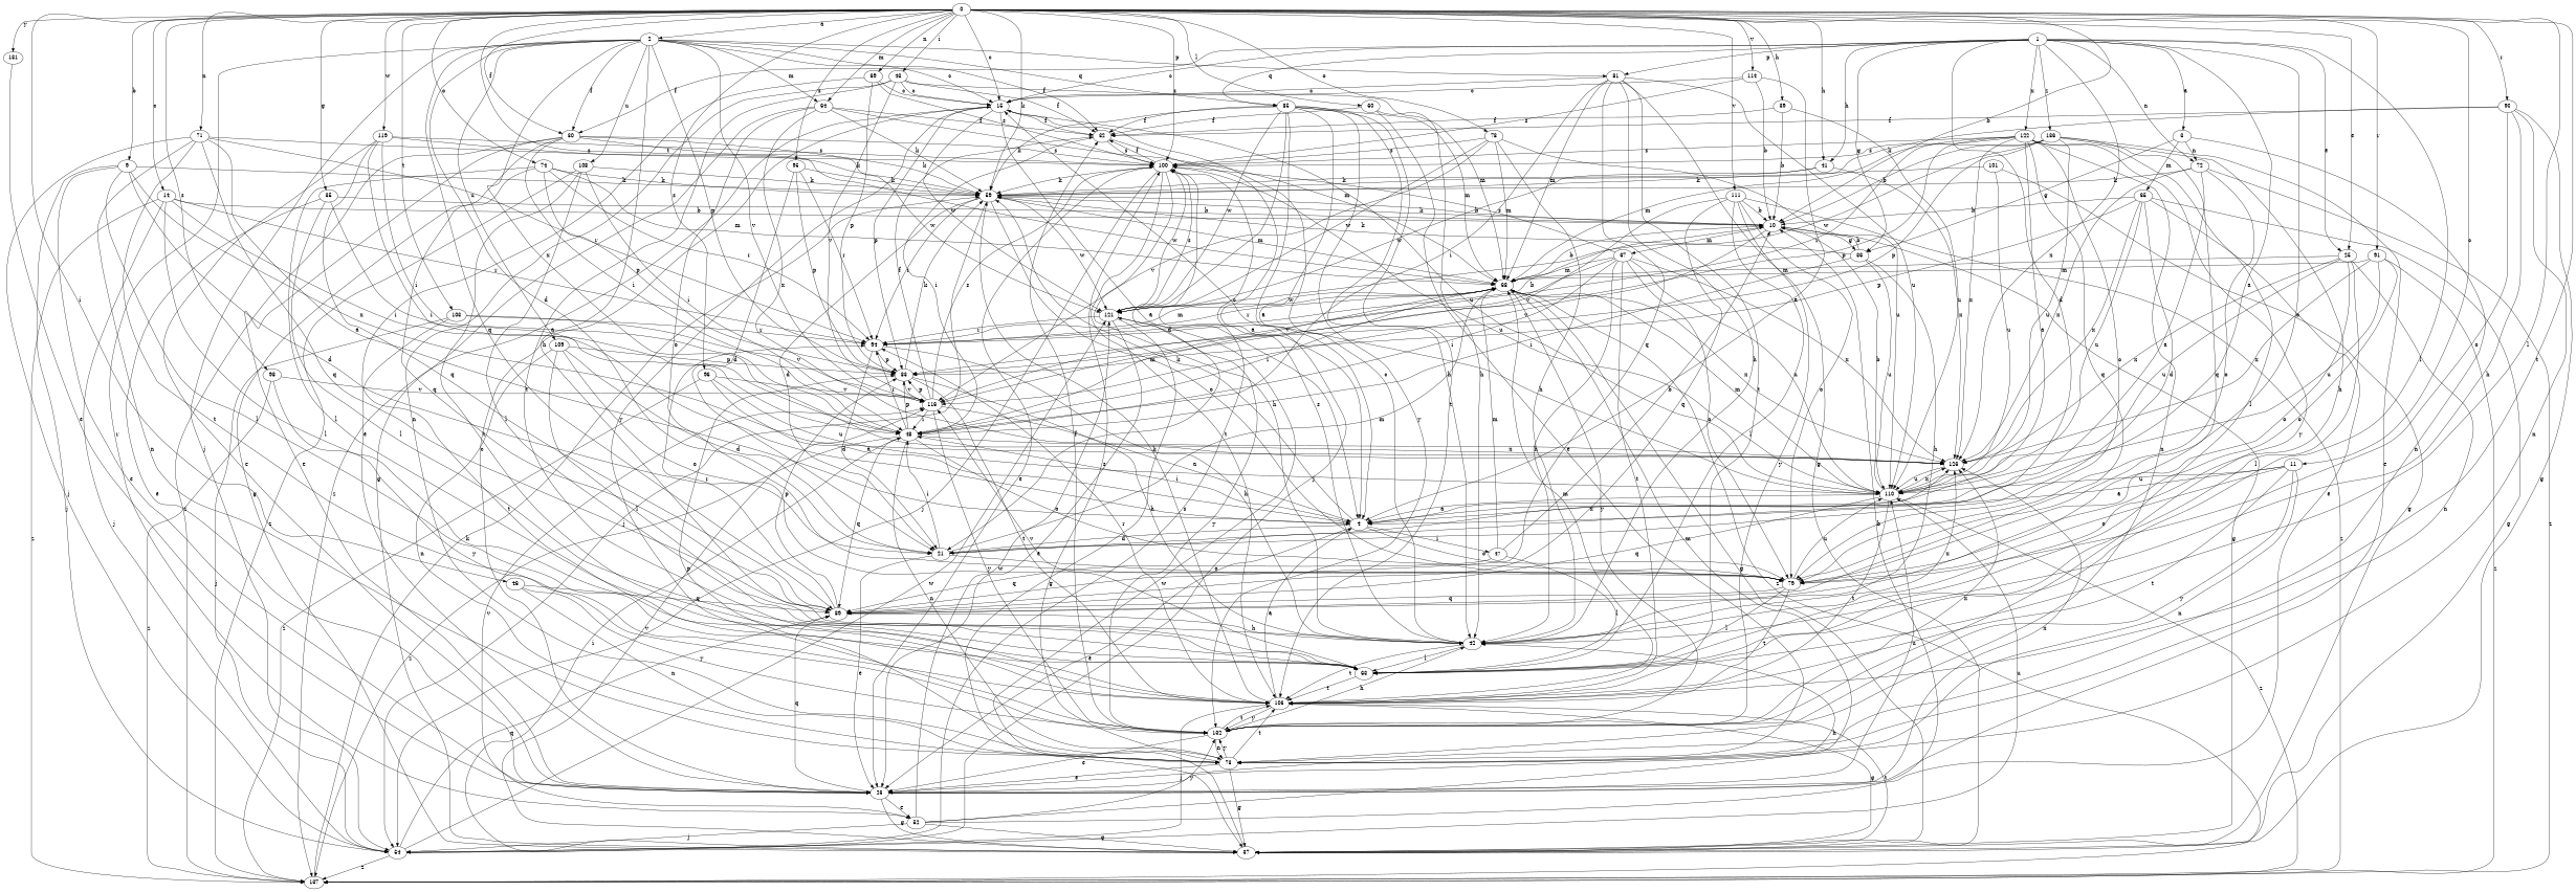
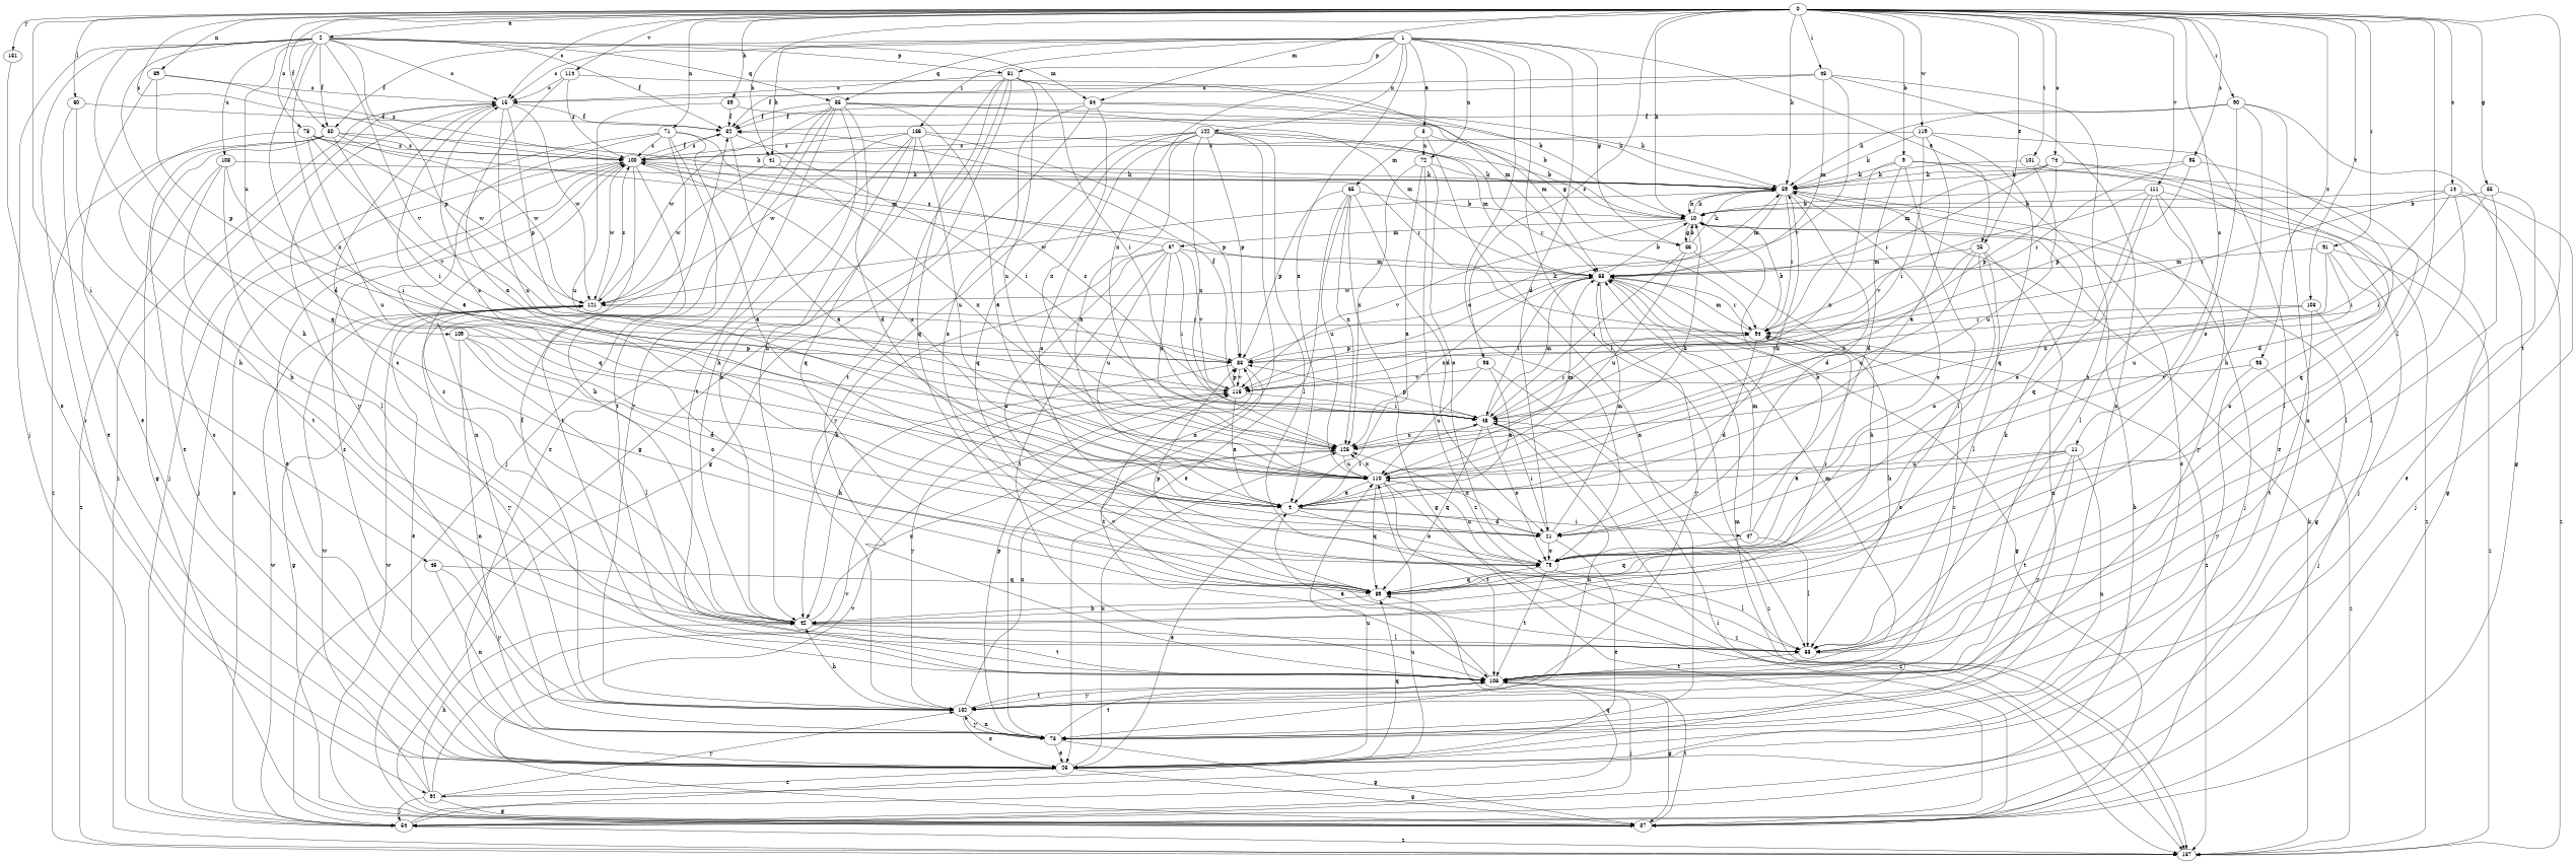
  strict digraph {
    0
    2
    9
    10
    11
    14
    15
    25
    30
    35
    39
    41
    43
    46
    59
    60
    63
    64
    69
    71
    74
    78
    90
    91
    95
    96
    98
    100
    101
    103
    106
    111
    114
    119
    131
    21
    81
    85
    126
    32
    42
    54
    83
    89
-   92 [label=52]
+   92
    108
    109
    116
    26
    36
    37
    67
    4
    79
    73
    110
    132
    48
    94
    137
    121
    68
    1
    3
    72
    122
    136
    65
    47
    0 -> 2 [label=a]
    0 -> 9 [label=b]
    0 -> 10 [label=b]
    0 -> 11 [label=c]
    0 -> 14 [label=c]
    0 -> 15 [label=c]
    0 -> 25 [label=e]
    0 -> 30 [label=f]
    0 -> 35 [label=g]
    0 -> 39 [label=h]
    0 -> 41 [label=h]
    0 -> 43 [label=i]
    0 -> 46 [label=i]
    0 -> 59 [label=k]
    0 -> 60 [label=l]
    0 -> 63 [label=l]
    0 -> 64 [label=m]
    0 -> 69 [label=n]
    0 -> 71 [label=n]
    0 -> 74 [label=o]
    0 -> 78 [label=o]
    0 -> 90 [label=r]
    0 -> 91 [label=r]
    0 -> 95 [label=s]
    0 -> 96 [label=s]
    0 -> 98 [label=s]
    0 -> 100 [label=s]
-   0 -> 68 [label=t]
+   0 -> 101 [label=t]
    0 -> 103 [label=t]
    0 -> 106 [label=t]
    0 -> 111 [label=v]
    0 -> 114 [label=v]
    0 -> 119 [label=w]
    0 -> 131 [label=y]
    2 -> 15 [label=c]
    2 -> 30 [label=f]
    2 -> 64 [label=m]
    2 -> 21 [label=d]
    2 -> 81 [label=p]
    2 -> 85 [label=q]
    2 -> 126 [label=x]
    2 -> 32 [label=f]
    2 -> 42 [label=h]
    2 -> 54 [label=j]
    2 -> 83 [label=p]
    2 -> 89 [label=q]
    2 -> 92 [label=r]
    2 -> 108 [label=u]
    2 -> 109 [label=u]
    2 -> 116 [label=v]
    9 -> 59 [label=k]
    9 -> 63 [label=l]
    9 -> 21 [label=d]
    9 -> 126 [label=x]
    9 -> 54 [label=j]
    9 -> 26 [label=e]
    10 -> 59 [label=k]
    10 -> 116 [label=v]
    10 -> 36 [label=g]
    10 -> 37 [label=g]
    10 -> 67 [label=m]
    11 -> 106 [label=t]
    11 -> 4 [label=a]
    11 -> 79 [label=o]
    11 -> 73 [label=n]
    11 -> 110 [label=u]
    11 -> 132 [label=y]
    14 -> 10 [label=b]
    14 -> 63 [label=l]
    14 -> 54 [label=j]
    14 -> 48 [label=i]
    14 -> 94 [label=r]
    14 -> 137 [label=z]
    15 -> 32 [label=f]
    15 -> 83 [label=p]
    15 -> 4 [label=a]
    15 -> 110 [label=u]
    15 -> 132 [label=y]
    15 -> 137 [label=z]
    15 -> 121 [label=w]
    25 -> 63 [label=l]
    25 -> 126 [label=x]
    25 -> 79 [label=o]
    25 -> 73 [label=n]
    25 -> 110 [label=u]
    25 -> 68 [label=m]
    30 -> 59 [label=k]
    30 -> 100 [label=s]
    30 -> 26 [label=e]
    30 -> 37 [label=g]
    30 -> 48 [label=i]
    30 -> 137 [label=z]
    30 -> 121 [label=w]
    35 -> 10 [label=b]
    35 -> 63 [label=l]
    35 -> 26 [label=e]
    35 -> 48 [label=i]
    39 -> 10 [label=b]
    39 -> 32 [label=f]
    39 -> 110 [label=u]
    41 -> 59 [label=k]
    41 -> 126 [label=x]
    41 -> 121 [label=w]
    43 -> 15 [label=c]
    43 -> 106 [label=t]
    43 -> 32 [label=f]
    43 -> 116 [label=v]
    43 -> 73 [label=n]
    43 -> 68 [label=m]
    46 -> 89 [label=q]
    46 -> 73 [label=n]
    46 -> 132 [label=y]
    59 -> 10 [label=b]
    59 -> 21 [label=d]
    59 -> 54 [label=j]
    59 -> 79 [label=o]
    59 -> 94 [label=r]
    59 -> 121 [label=w]
    59 -> 68 [label=m]
    60 -> 32 [label=f]
    60 -> 42 [label=h]
    60 -> 26 [label=e]
    63 -> 106 [label=t]
    63 -> 116 [label=v]
    64 -> 59 [label=k]
    64 -> 126 [label=x]
    64 -> 32 [label=f]
    64 -> 37 [label=g]
    64 -> 79 [label=o]
    64 -> 68 [label=m]
    69 -> 15 [label=c]
    69 -> 100 [label=s]
    69 -> 83 [label=p]
    69 -> 26 [label=e]
    71 -> 100 [label=s]
    71 -> 106 [label=t]
    71 -> 54 [label=j]
    71 -> 89 [label=q]
    71 -> 4 [label=a]
    71 -> 73 [label=n]
    71 -> 94 [label=r]
    74 -> 59 [label=k]
    74 -> 63 [label=l]
    74 -> 83 [label=p]
    74 -> 89 [label=q]
    74 -> 94 [label=r]
    74 -> 68 [label=m]
    78 -> 100 [label=s]
    78 -> 42 [label=h]
    78 -> 116 [label=v]
    78 -> 110 [label=u]
    78 -> 121 [label=w]
    78 -> 68 [label=m]
    90 -> 59 [label=k]
    90 -> 32 [label=f]
    90 -> 42 [label=h]
    90 -> 37 [label=g]
    90 -> 79 [label=o]
    90 -> 73 [label=n]
    91 -> 126 [label=x]
    91 -> 79 [label=o]
    91 -> 110 [label=u]
    91 -> 137 [label=z]
    91 -> 68 [label=m]
    95 -> 59 [label=k]
    95 -> 21 [label=d]
    95 -> 83 [label=p]
    95 -> 94 [label=r]
    96 -> 116 [label=v]
    96 -> 4 [label=a]
    96 -> 110 [label=u]
    96 -> 137 [label=z]
    98 -> 116 [label=v]
    98 -> 132 [label=y]
    98 -> 137 [label=z]
    100 -> 59 [label=k]
    100 -> 106 [label=t]
    100 -> 32 [label=f]
    100 -> 42 [label=h]
    100 -> 54 [label=j]
    100 -> 26 [label=e]
    100 -> 110 [label=u]
    100 -> 121 [label=w]
    101 -> 59 [label=k]
    101 -> 37 [label=g]
    101 -> 110 [label=u]
    103 -> 106 [label=t]
    103 -> 54 [label=j]
    103 -> 116 [label=v]
    103 -> 94 [label=r]
    106 -> 59 [label=k]
    106 -> 54 [label=j]
    106 -> 37 [label=g]
    106 -> 4 [label=a]
    106 -> 132 [label=y]
    106 -> 94 [label=r]
    106 -> 68 [label=m]
    111 -> 10 [label=b]
    111 -> 63 [label=l]
    111 -> 89 [label=q]
    111 -> 116 [label=v]
    111 -> 79 [label=o]
    111 -> 132 [label=y]
    111 -> 137 [label=z]
    114 -> 10 [label=b]
    114 -> 15 [label=c]
    114 -> 100 [label=s]
    114 -> 4 [label=a]
    119 -> 59 [label=k]
    119 -> 100 [label=s]
    119 -> 89 [label=q]
    119 -> 26 [label=e]
    119 -> 4 [label=a]
    119 -> 48 [label=i]
    131 -> 26 [label=e]
    21 -> 126 [label=x]
    21 -> 26 [label=e]
    21 -> 79 [label=o]
    21 -> 48 [label=i]
    21 -> 68 [label=m]
    81 -> 15 [label=c]
    81 -> 106 [label=t]
    81 -> 42 [label=h]
    81 -> 89 [label=q]
    81 -> 37 [label=g]
    81 -> 110 [label=u]
    81 -> 48 [label=i]
    81 -> 68 [label=m]
    85 -> 59 [label=k]
    85 -> 106 [label=t]
    85 -> 21 [label=d]
    85 -> 32 [label=f]
    85 -> 42 [label=h]
    85 -> 54 [label=j]
    85 -> 4 [label=a]
    85 -> 132 [label=y]
    85 -> 121 [label=w]
    85 -> 68 [label=m]
    126 -> 110 [label=u]
    32 -> 100 [label=s]
    32 -> 4 [label=a]
    32 -> 48 [label=i]
    42 -> 15 [label=c]
    42 -> 63 [label=l]
    42 -> 100 [label=s]
    42 -> 106 [label=t]
    42 -> 126 [label=x]
    54 -> 100 [label=s]
    54 -> 89 [label=q]
    54 -> 110 [label=u]
    54 -> 137 [label=z]
    54 -> 121 [label=w]
    83 -> 59 [label=k]
    83 -> 106 [label=t]
    83 -> 42 [label=h]
    83 -> 116 [label=v]
    89 -> 42 [label=h]
    89 -> 83 [label=p]
    89 -> 94 [label=r]
    92 -> 10 [label=b]
    92 -> 42 [label=h]
    92 -> 54 [label=j]
    92 -> 116 [label=v]
    92 -> 37 [label=g]
    92 -> 132 [label=y]
    92 -> 121 [label=w]
    108 -> 59 [label=k]
    108 -> 63 [label=l]
    108 -> 106 [label=t]
    108 -> 48 [label=i]
    108 -> 137 [label=z]
    109 -> 63 [label=l]
    109 -> 21 [label=d]
    109 -> 83 [label=p]
    109 -> 79 [label=o]
    109 -> 73 [label=n]
    116 -> 100 [label=s]
    116 -> 32 [label=f]
    116 -> 83 [label=p]
    116 -> 4 [label=a]
    116 -> 132 [label=y]
    116 -> 48 [label=i]
    26 -> 15 [label=c]
    26 -> 126 [label=x]
    26 -> 89 [label=q]
    26 -> 92 [label=e]
    26 -> 37 [label=g]
    26 -> 110 [label=u]
    26 -> 68 [label=m]
    36 -> 10 [label=b]
    36 -> 59 [label=k]
    36 -> 42 [label=h]
    36 -> 110 [label=u]
    36 -> 48 [label=i]
    37 -> 106 [label=t]
    37 -> 116 [label=v]
    37 -> 48 [label=i]
    37 -> 121 [label=w]
    67 -> 100 [label=s]
    67 -> 106 [label=t]
    67 -> 126 [label=x]
    67 -> 42 [label=h]
    67 -> 116 [label=v]
    67 -> 79 [label=o]
    67 -> 110 [label=u]
    67 -> 48 [label=i]
    67 -> 68 [label=m]
    4 -> 59 [label=k]
    4 -> 21 [label=d]
    4 -> 26 [label=e]
    4 -> 79 [label=o]
    4 -> 48 [label=i]
    4 -> 47 [label=i]
    79 -> 63 [label=l]
    79 -> 106 [label=t]
    79 -> 89 [label=q]
    79 -> 110 [label=u]
    73 -> 100 [label=s]
    73 -> 106 [label=t]
    73 -> 83 [label=p]
    73 -> 26 [label=e]
    73 -> 37 [label=g]
    73 -> 132 [label=y]
    110 -> 10 [label=b]
    110 -> 15 [label=c]
    110 -> 106 [label=t]
    110 -> 126 [label=x]
    110 -> 89 [label=q]
    110 -> 4 [label=a]
    110 -> 137 [label=z]
    110 -> 68 [label=m]
    132 -> 106 [label=t]
    132 -> 126 [label=x]
    132 -> 32 [label=f]
    132 -> 42 [label=h]
    132 -> 26 [label=e]
    132 -> 73 [label=n]
    48 -> 126 [label=x]
    48 -> 83 [label=p]
    48 -> 89 [label=q]
    48 -> 79 [label=o]
    48 -> 73 [label=n]
    48 -> 94 [label=r]
    48 -> 137 [label=z]
    48 -> 68 [label=m]
    94 -> 10 [label=b]
    94 -> 21 [label=d]
    94 -> 42 [label=h]
    94 -> 83 [label=p]
    94 -> 68 [label=m]
    137 -> 59 [label=k]
    121 -> 100 [label=s]
    121 -> 26 [label=e]
    121 -> 37 [label=g]
    121 -> 132 [label=y]
    121 -> 94 [label=r]
    68 -> 10 [label=b]
    68 -> 126 [label=x]
    68 -> 37 [label=g]
    68 -> 132 [label=y]
    68 -> 48 [label=i]
    68 -> 94 [label=r]
    68 -> 137 [label=z]
    68 -> 121 [label=w]
    1 -> 15 [label=c]
    1 -> 25 [label=e]
    1 -> 30 [label=f]
    1 -> 41 [label=h]
    1 -> 63 [label=l]
    1 -> 21 [label=d]
    1 -> 81 [label=p]
    1 -> 85 [label=q]
    1 -> 126 [label=x]
    1 -> 36 [label=g]
    1 -> 4 [label=a]
    1 -> 79 [label=o]
    1 -> 3 [label=a]
    1 -> 72 [label=n]
    1 -> 122 [label=x]
    1 -> 136 [label=z]
    3 -> 36 [label=g]
    3 -> 73 [label=n]
    3 -> 72 [label=n]
    3 -> 65 [label=m]
    72 -> 59 [label=k]
    72 -> 126 [label=x]
    72 -> 4 [label=a]
    72 -> 79 [label=o]
    72 -> 137 [label=z]
    122 -> 63 [label=l]
    122 -> 100 [label=s]
    122 -> 126 [label=x]
    122 -> 83 [label=p]
    122 -> 89 [label=q]
    122 -> 4 [label=a]
    122 -> 79 [label=o]
    122 -> 73 [label=n]
    122 -> 132 [label=y]
    122 -> 94 [label=r]
    122 -> 68 [label=m]
    136 -> 10 [label=b]
    136 -> 100 [label=s]
    136 -> 42 [label=h]
    136 -> 83 [label=p]
    136 -> 89 [label=q]
    136 -> 26 [label=e]
    136 -> 110 [label=u]
    136 -> 121 [label=w]
    65 -> 10 [label=b]
    65 -> 21 [label=d]
    65 -> 126 [label=x]
    65 -> 83 [label=p]
    65 -> 26 [label=e]
    65 -> 37 [label=g]
    65 -> 110 [label=u]
    47 -> 10 [label=b]
    47 -> 63 [label=l]
    47 -> 89 [label=q]
    47 -> 68 [label=m]
  }
